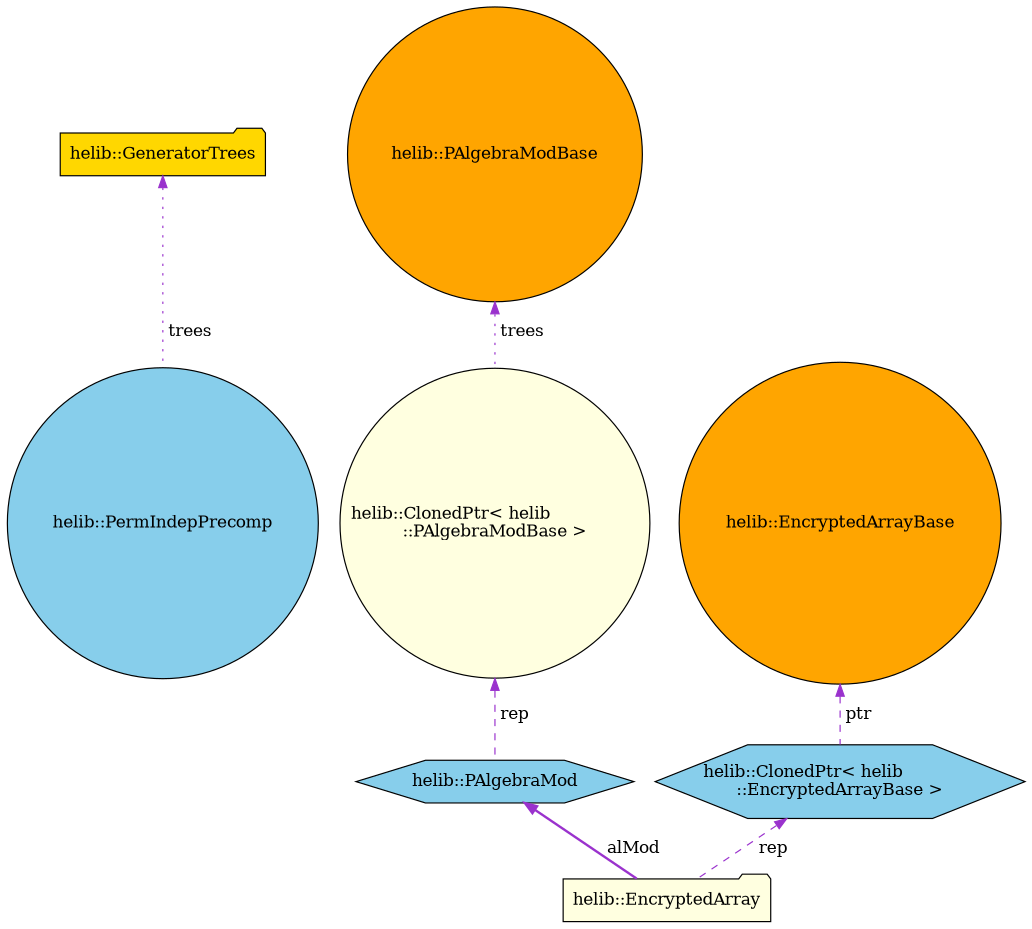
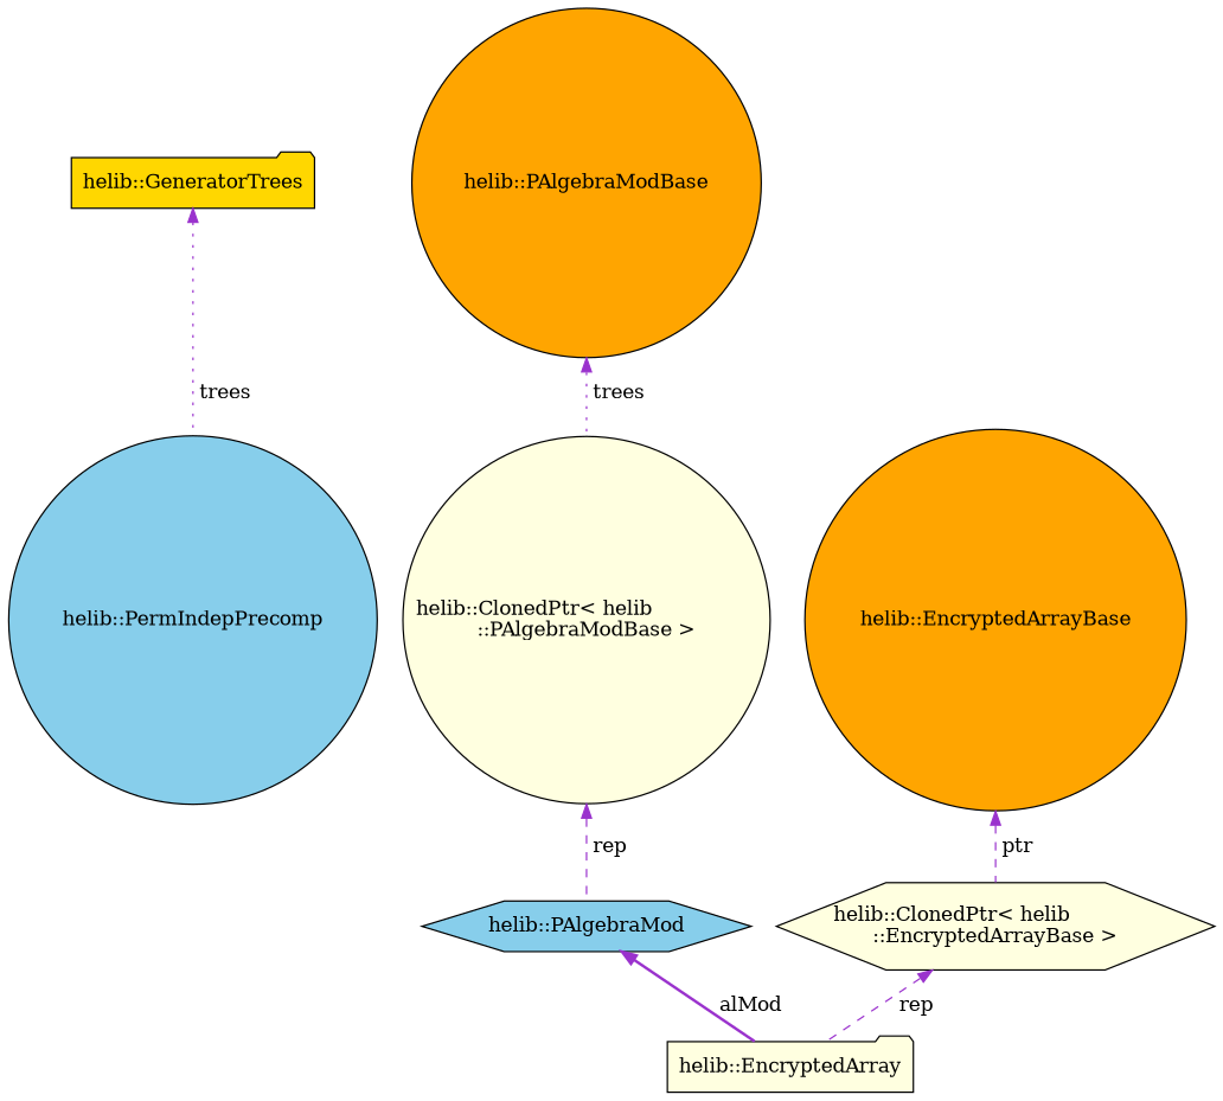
  digraph {
    node [color=black fillcolor=lightyellow shape=circle style=filled]
    edge [color=darkorchid3 dir=back style=dashed]
    n1 [fillcolor=skyblue fontcolor=black label="helib::PermIndepPrecomp"]
    n2 [label="helib::EncryptedArray" shape=folder]
    n3 [fillcolor=skyblue label="helib::PAlgebraMod" shape=hexagon]
    n4 [label="helib::ClonedPtr\< helib\l::PAlgebraModBase \>"]
    n5 [fillcolor=orange label="helib::PAlgebraModBase"]
-   n6 [fillcolor=skyblue label="helib::ClonedPtr\< helib\l::EncryptedArrayBase \>" shape=hexagon]
+   n6 [label="helib::ClonedPtr\< helib\l::EncryptedArrayBase \>" shape=hexagon]
    n7 [fillcolor=orange label="helib::EncryptedArrayBase"]
    n8 [fillcolor=gold label="helib::GeneratorTrees" shape=folder]
    n3 -> n2 [label=" alMod" style=bold]
    n4 -> n3 [label=" rep"]
    n5 -> n4 [label=" trees" style=dotted]
    n6 -> n2 [label=" rep"]
    n7 -> n6 [label=" ptr"]
    n8 -> n1 [label=" trees" style=dotted]
  }
